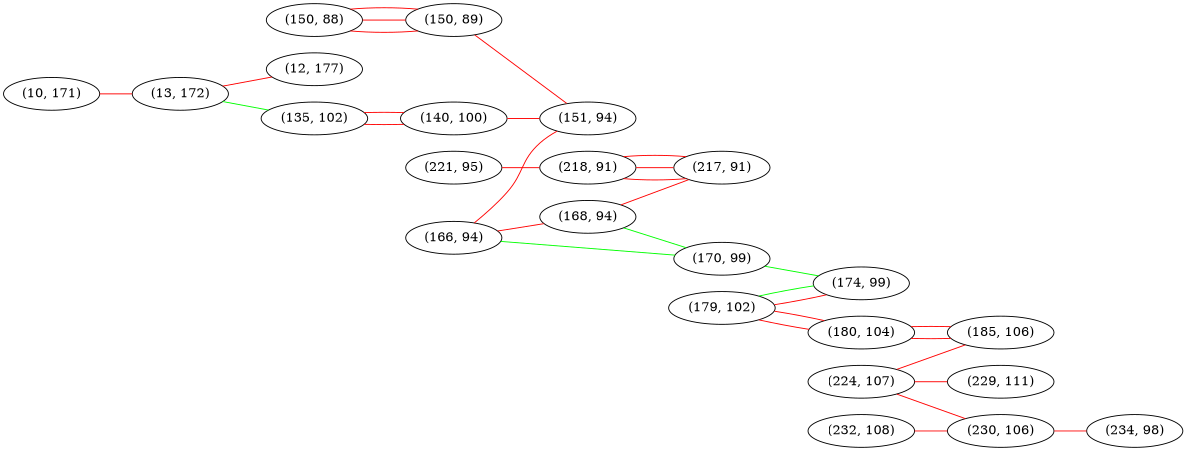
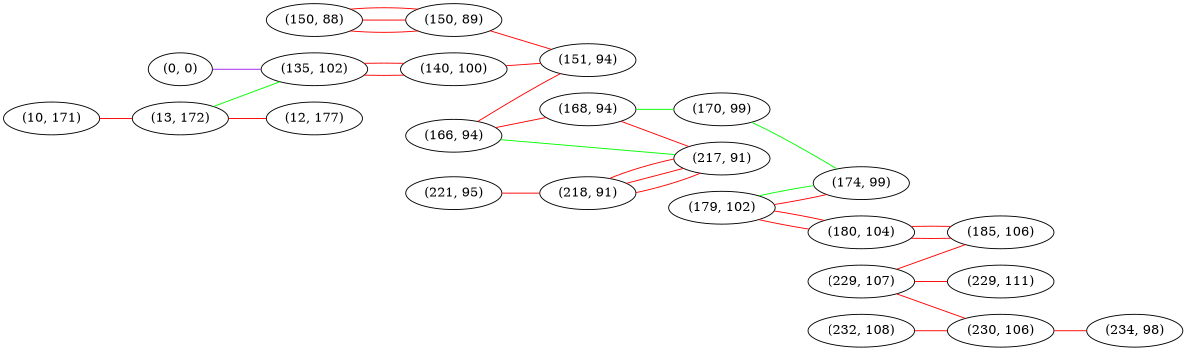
  graph {
    rankdir=LR
    edge [color=red weight=1]
    "(150, 88)"
    "(150, 89)"
    "(151, 94)"
    "(179, 102)"
    "(180, 104)"
    "(174, 99)"
    "(185, 106)"
-   "(229, 107)" [label="(224, 107)"]
+   "(229, 107)"
    "(229, 111)"
    "(230, 106)"
    "(234, 98)"
    "(10, 171)"
    "(13, 172)"
    "(135, 102)"
    "(12, 177)"
    "(221, 95)"
    "(218, 91)"
    "(217, 91)"
    "(166, 94)"
    "(168, 94)"
    "(170, 99)"
    "(140, 100)"
+   "(0, 0)"
    "(232, 108)"
    "(150, 88)" -- "(150, 89)"
    "(150, 88)" -- "(150, 89)"
    "(150, 88)" -- "(150, 89)"
    "(150, 89)" -- "(151, 94)"
    "(179, 102)" -- "(180, 104)"
    "(179, 102)" -- "(180, 104)"
    "(179, 102)" -- "(174, 99)"
    "(179, 102)" -- "(174, 99)" [color=green weight=2]
    "(180, 104)" -- "(185, 106)"
    "(180, 104)" -- "(185, 106)"
    "(229, 107)" -- "(185, 106)"
    "(229, 107)" -- "(229, 111)"
    "(229, 107)" -- "(230, 106)"
    "(230, 106)" -- "(234, 98)"
    "(10, 171)" -- "(13, 172)"
    "(13, 172)" -- "(135, 102)" [color=green]
    "(13, 172)" -- "(12, 177)"
    "(135, 102)" -- "(140, 100)"
    "(135, 102)" -- "(140, 100)"
    "(221, 95)" -- "(218, 91)"
    "(218, 91)" -- "(217, 91)"
    "(218, 91)" -- "(217, 91)"
    "(218, 91)" -- "(217, 91)"
    "(166, 94)" -- "(151, 94)"
    "(166, 94)" -- "(168, 94)"
-   "(166, 94)" -- "(170, 99)" [color=green weight=2]
+   "(166, 94)" -- "(217, 91)" [color=green weight=2]
    "(168, 94)" -- "(217, 91)"
    "(168, 94)" -- "(170, 99)" [color=green]
    "(170, 99)" -- "(174, 99)" [color=green]
    "(140, 100)" -- "(151, 94)"
+   "(0, 0)" -- "(135, 102)" [color=purple weight=4]
    "(232, 108)" -- "(230, 106)"
  }
